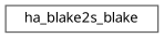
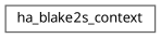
  digraph {
    rankdir=LR
    fontname="Noto Sans"
-   n1 [color=grey40 fillcolor=white fontname="Noto Sans" fontsize=10 height=0.2 label=ha_blake2s_blake shape=box style=filled width=0.4]
+   n1 [color=grey40 fillcolor=white fontname="Noto Sans" fontsize=10 height=0.2 label=ha_blake2s_context shape=box style=filled width=0.4]
  }
